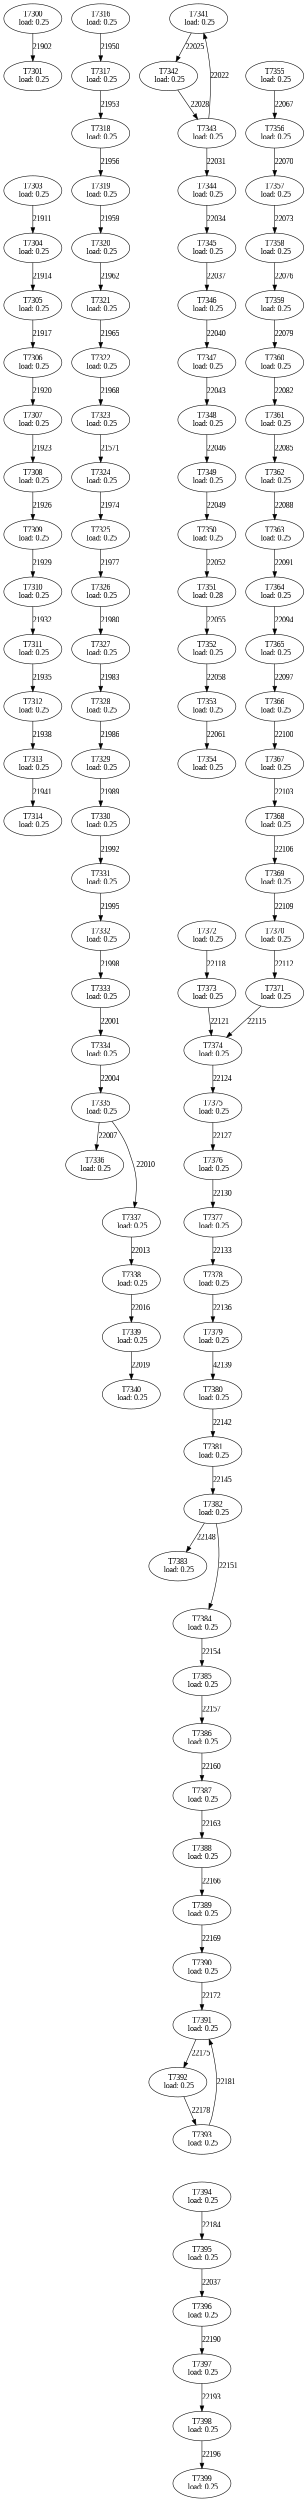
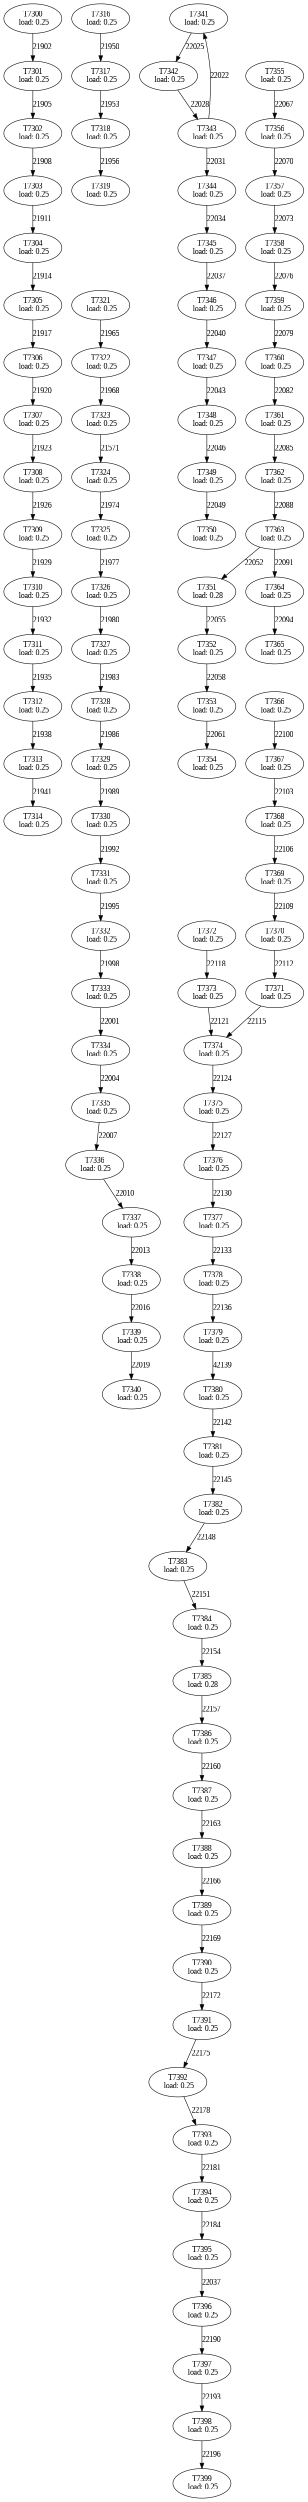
  digraph {
    fontname="Liberation Serif"
    node [fontname="Liberation Serif"]
    edge [fontname="Liberation Serif"]
    n1 [label="T7300\n load: 0.25"]
    n2 [label="T7301\n load: 0.25"]
+   n3 [label="T7302\n load: 0.25"]
    n4 [label="T7303\n load: 0.25"]
    n5 [label="T7304\n load: 0.25"]
    n6 [label="T7305\n load: 0.25"]
    n7 [label="T7306\n load: 0.25"]
    n8 [label="T7307\n load: 0.25"]
    n9 [label="T7308\n load: 0.25"]
    n10 [label="T7309\n load: 0.25"]
    n11 [label="T7310\n load: 0.25"]
    n12 [label="T7311\n load: 0.25"]
    n13 [label="T7312\n load: 0.25"]
    n14 [label="T7313\n load: 0.25"]
    n15 [label="T7314\n load: 0.25"]
    n16 [label="T7316\n load: 0.25"]
    n17 [label="T7317\n load: 0.25"]
    n18 [label="T7318\n load: 0.25"]
    n19 [label="T7319\n load: 0.25"]
-   n20 [label="T7320\n load: 0.25"]
    n21 [label="T7321\n load: 0.25"]
    n22 [label="T7322\n load: 0.25"]
    n23 [label="T7323\n load: 0.25"]
    n24 [label="T7324\n load: 0.25"]
    n25 [label="T7325\n load: 0.25"]
    n26 [label="T7326\n load: 0.25"]
    n27 [label="T7327\n load: 0.25"]
    n28 [label="T7328\n load: 0.25"]
    n29 [label="T7329\n load: 0.25"]
    n30 [label="T7330\n load: 0.25"]
    n31 [label="T7331\n load: 0.25"]
    n32 [label="T7332\n load: 0.25"]
    n33 [label="T7333\n load: 0.25"]
    n34 [label="T7334\n load: 0.25"]
    n35 [label="T7335\n load: 0.25"]
    n36 [label="T7336\n load: 0.25"]
    n37 [label="T7337\n load: 0.25"]
    n38 [label="T7338\n load: 0.25"]
    n39 [label="T7339\n load: 0.25"]
    n40 [label="T7340\n load: 0.25"]
    n41 [label="T7341\n load: 0.25"]
    n42 [label="T7342\n load: 0.25"]
    n43 [label="T7343\n load: 0.25"]
    n44 [label="T7344\n load: 0.25"]
    n45 [label="T7345\n load: 0.25"]
    n46 [label="T7346\n load: 0.25"]
    n47 [label="T7347\n load: 0.25"]
    n48 [label="T7348\n load: 0.25"]
    n49 [label="T7349\n load: 0.25"]
    n50 [label="T7350\n load: 0.25"]
    n51 [label="T7351\n load: 0.28"]
    n52 [label="T7352\n load: 0.25"]
    n53 [label="T7353\n load: 0.25"]
    n54 [label="T7354\n load: 0.25"]
    n55 [label="T7355\n load: 0.25"]
    n56 [label="T7356\n load: 0.25"]
    n57 [label="T7357\n load: 0.25"]
    n58 [label="T7358\n load: 0.25"]
    n59 [label="T7359\n load: 0.25"]
    n60 [label="T7360\n load: 0.25"]
    n61 [label="T7361\n load: 0.25"]
    n62 [label="T7362\n load: 0.25"]
    n63 [label="T7363\n load: 0.25"]
    n64 [label="T7364\n load: 0.25"]
    n65 [label="T7365\n load: 0.25"]
    n66 [label="T7366\n load: 0.25"]
    n67 [label="T7367\n load: 0.25"]
    n68 [label="T7368\n load: 0.25"]
    n69 [label="T7369\n load: 0.25"]
    n70 [label="T7370\n load: 0.25"]
    n71 [label="T7371\n load: 0.25"]
    n72 [label="T7374\n load: 0.25"]
    n73 [label="T7372\n load: 0.25"]
    n74 [label="T7373\n load: 0.25"]
    n75 [label="T7375\n load: 0.25"]
    n76 [label="T7376\n load: 0.25"]
    n77 [label="T7377\n load: 0.25"]
    n78 [label="T7378\n load: 0.25"]
    n79 [label="T7379\n load: 0.25"]
    n80 [label="T7380\n load: 0.25"]
    n81 [label="T7381\n load: 0.25"]
    n82 [label="T7382\n load: 0.25"]
    n83 [label="T7383\n load: 0.25"]
    n84 [label="T7384\n load: 0.25"]
-   n85 [label="T7385\n load: 0.25"]
+   n85 [label="T7385\n load: 0.28"]
    n86 [label="T7386\n load: 0.25"]
    n87 [label="T7387\n load: 0.25"]
    n88 [label="T7388\n load: 0.25"]
    n89 [label="T7389\n load: 0.25"]
    n90 [label="T7390\n load: 0.25"]
    n91 [label="T7391\n load: 0.25"]
    n92 [label="T7392\n load: 0.25"]
    n93 [label="T7393\n load: 0.25"]
    n94 [label="T7394\n load: 0.25"]
    n95 [label="T7395\n load: 0.25"]
    n96 [label="T7396\n load: 0.25"]
    n97 [label="T7397\n load: 0.25"]
    n98 [label="T7398\n load: 0.25"]
    n99 [label="T7399\n load: 0.25"]
    n1 -> n2 [label=21902]
+   n2 -> n3 [label=21905]
+   n3 -> n4 [label=21908]
    n4 -> n5 [label=21911]
    n5 -> n6 [label=21914]
    n6 -> n7 [label=21917]
    n7 -> n8 [label=21920]
    n8 -> n9 [label=21923]
    n9 -> n10 [label=21926]
    n10 -> n11 [label=21929]
    n11 -> n12 [label=21932]
    n12 -> n13 [label=21935]
    n13 -> n14 [label=21938]
    n14 -> n15 [label=21941]
    n16 -> n17 [label=21950]
    n17 -> n18 [label=21953]
    n18 -> n19 [label=21956]
-   n19 -> n20 [label=21959]
-   n20 -> n21 [label=21962]
    n21 -> n22 [label=21965]
    n22 -> n23 [label=21968]
    n23 -> n24 [label=21571]
    n24 -> n25 [label=21974]
    n25 -> n26 [label=21977]
    n26 -> n27 [label=21980]
    n27 -> n28 [label=21983]
    n28 -> n29 [label=21986]
    n29 -> n30 [label=21989]
    n30 -> n31 [label=21992]
    n31 -> n32 [label=21995]
    n32 -> n33 [label=21998]
    n33 -> n34 [label=22001]
    n34 -> n35 [label=22004]
    n35 -> n36 [label=22007]
-   n35 -> n37 [label=22010]
+   n36 -> n37 [label=22010]
    n37 -> n38 [label=22013]
    n38 -> n39 [label=22016]
    n39 -> n40 [label=22019]
    n41 -> n42 [label=22025]
    n42 -> n43 [label=22028]
    n43 -> n41 [label=22022]
    n43 -> n44 [label=22031]
    n44 -> n45 [label=22034]
    n45 -> n46 [label=22037]
    n46 -> n47 [label=22040]
    n47 -> n48 [label=22043]
    n48 -> n49 [label=22046]
    n49 -> n50 [label=22049]
-   n50 -> n51 [label=22052]
+   n63 -> n51 [label=22052]
    n51 -> n52 [label=22055]
    n52 -> n53 [label=22058]
    n53 -> n54 [label=22061]
    n55 -> n56 [label=22067]
    n56 -> n57 [label=22070]
    n57 -> n58 [label=22073]
    n58 -> n59 [label=22076]
    n59 -> n60 [label=22079]
    n60 -> n61 [label=22082]
    n61 -> n62 [label=22085]
    n62 -> n63 [label=22088]
    n63 -> n64 [label=22091]
    n64 -> n65 [label=22094]
-   n65 -> n66 [label=22097]
    n66 -> n67 [label=22100]
    n67 -> n68 [label=22103]
    n68 -> n69 [label=22106]
    n69 -> n70 [label=22109]
    n70 -> n71 [label=22112]
    n71 -> n72 [label=22115]
    n72 -> n75 [label=22124]
    n73 -> n74 [label=22118]
    n74 -> n72 [label=22121]
    n75 -> n76 [label=22127]
    n76 -> n77 [label=22130]
    n77 -> n78 [label=22133]
    n78 -> n79 [label=22136]
    n79 -> n80 [label=42139]
    n80 -> n81 [label=22142]
    n81 -> n82 [label=22145]
    n82 -> n83 [label=22148]
-   n82 -> n84 [label=22151]
+   n83 -> n84 [label=22151]
    n84 -> n85 [label=22154]
    n85 -> n86 [label=22157]
    n86 -> n87 [label=22160]
    n87 -> n88 [label=22163]
    n88 -> n89 [label=22166]
    n89 -> n90 [label=22169]
    n90 -> n91 [label=22172]
    n91 -> n92 [label=22175]
    n92 -> n93 [label=22178]
-   n93 -> n91 [label=22181]
+   n93 -> n94 [label=22181]
    n94 -> n95 [label=22184]
    n95 -> n96 [label=22037]
    n96 -> n97 [label=22190]
    n97 -> n98 [label=22193]
    n98 -> n99 [label=22196]
  }
